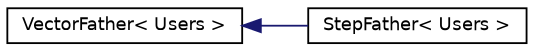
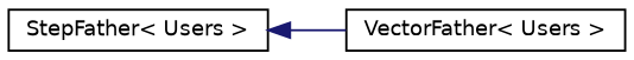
  digraph {
    rankdir=LR
    node [color=black fillcolor=white fontname=Helvetica fontsize=10 shape=record style=filled]
    n1 [height=0.2 label="StepFather\< Users \>" width=0.4]
    n2 [height=0.2 label="VectorFather\< Users \>" width=0.4]
-   n2 -> n1 [color=midnightblue dir=back fontname=Helvetica fontsize=10 labelfontname=Helvetica labelfontsize=10 style=solid]
+   n1 -> n2 [color=midnightblue dir=back fontname=Helvetica fontsize=10 labelfontname=Helvetica labelfontsize=10 style=solid]
  }
